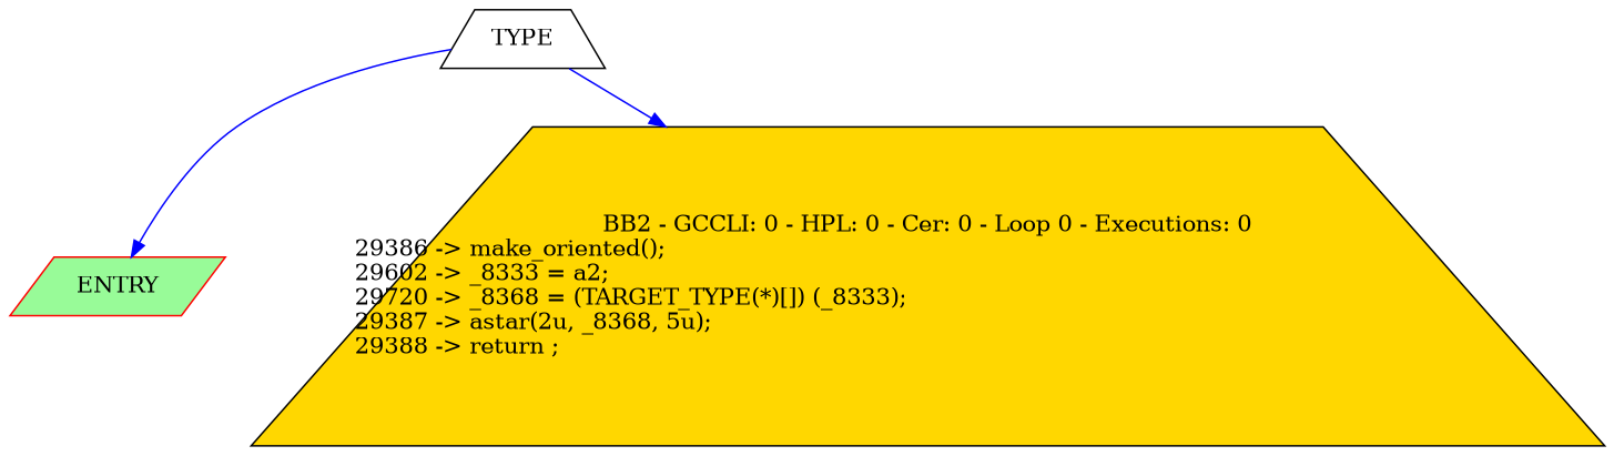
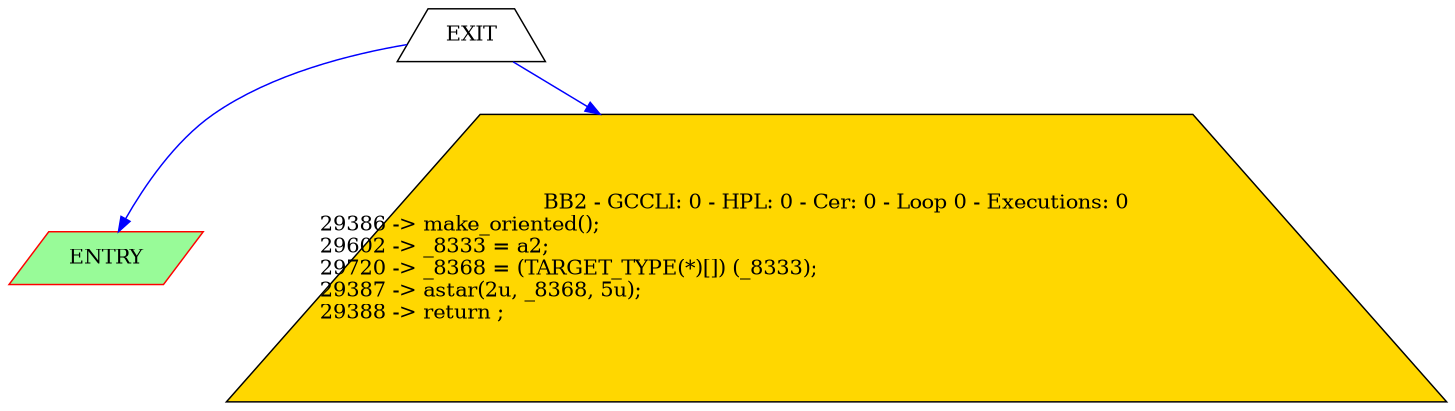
  digraph {
    node [color=black shape=trapezium style=filled]
    edge [fontcolor=blue color=blue]
    n1 [color=red label=ENTRY shape=parallelogram fillcolor=palegreen]
-   n2 [label=TYPE fillcolor=white]
+   n2 [label=EXIT fillcolor=white]
    n3 [label="BB2 - GCCLI: 0 - HPL: 0 - Cer: 0 - Loop 0 - Executions: 0\n29386 -> make_oriented();\l29602 -> _8333 = a2;\l29720 -> _8368 = (TARGET_TYPE(*)[]) (_8333);\l29387 -> astar(2u, _8368, 5u);\l29388 -> return ;\l" fillcolor=gold]
    n2 -> n1
    n2 -> n3
  }
